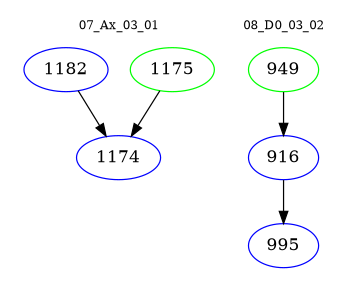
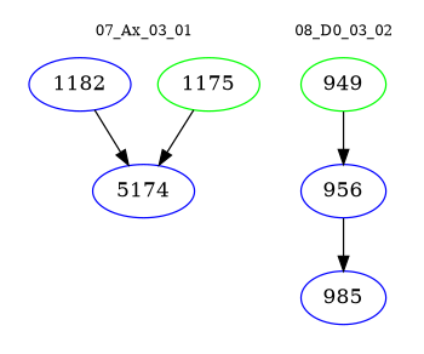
  digraph {
    node [color=blue]
    edge [color=black]
    n1 [color=green label=1175]
-   n2 [label=1174]
+   n2 [label=5174]
    n3 [label=1182]
    n4 [color=green label=949]
-   n5 [label=916]
-   n6 [label=995]
+   n5 [label=956]
+   n6 [label=985]
    subgraph cluster_1 {
      color=white
      fontsize=10
      label="07_Ax_03_01"
      n1
      n2
      n3
    }
    subgraph cluster_2 {
      color=white
      fontsize=10
      label="08_D0_03_02"
      n4
      n5
      n6
    }
    n1 -> n2
    n3 -> n2
    n4 -> n5
    n5 -> n6
  }
